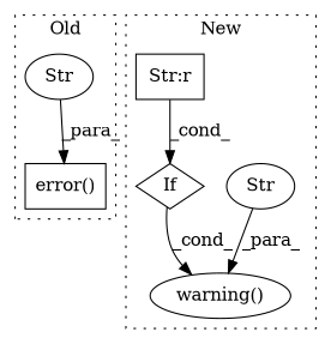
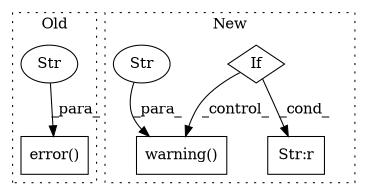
  digraph {
    node [a=75 shape=box]
    n1 [l="13,1" label="error()" s="3027,3126"]
    n2 [a=66 l=86 label=Str s=3040 shape=ellipse]
-   n3 [l="32,14" label="warning()" s="2386,2522" shape=ellipse]
+   n3 [l="32,14" label="warning()" s="2386,2522"]
    n4 [a=96 l=3 label=If s=2323 shape=diamond]
    n5 [a=66 l=104 label=Str s=2418 shape=ellipse]
    n6 [a=40 l=46 label="Str:r" s=2326]
    subgraph cluster_1 {
      label=Old
      style=dotted
      n1
      n2
    }
    subgraph cluster_2 {
      label=New
      style=dotted
      n3
      n4
      n5
      n6
    }
    n2 -> n1 [label=_para_]
-   n4 -> n3 [label=_cond_]
+   n4 -> n3 [label=_control_]
    n5 -> n3 [label=_para_]
-   n6 -> n4 [label=_cond_]
+   n4 -> n6 [label=_cond_]
  }
